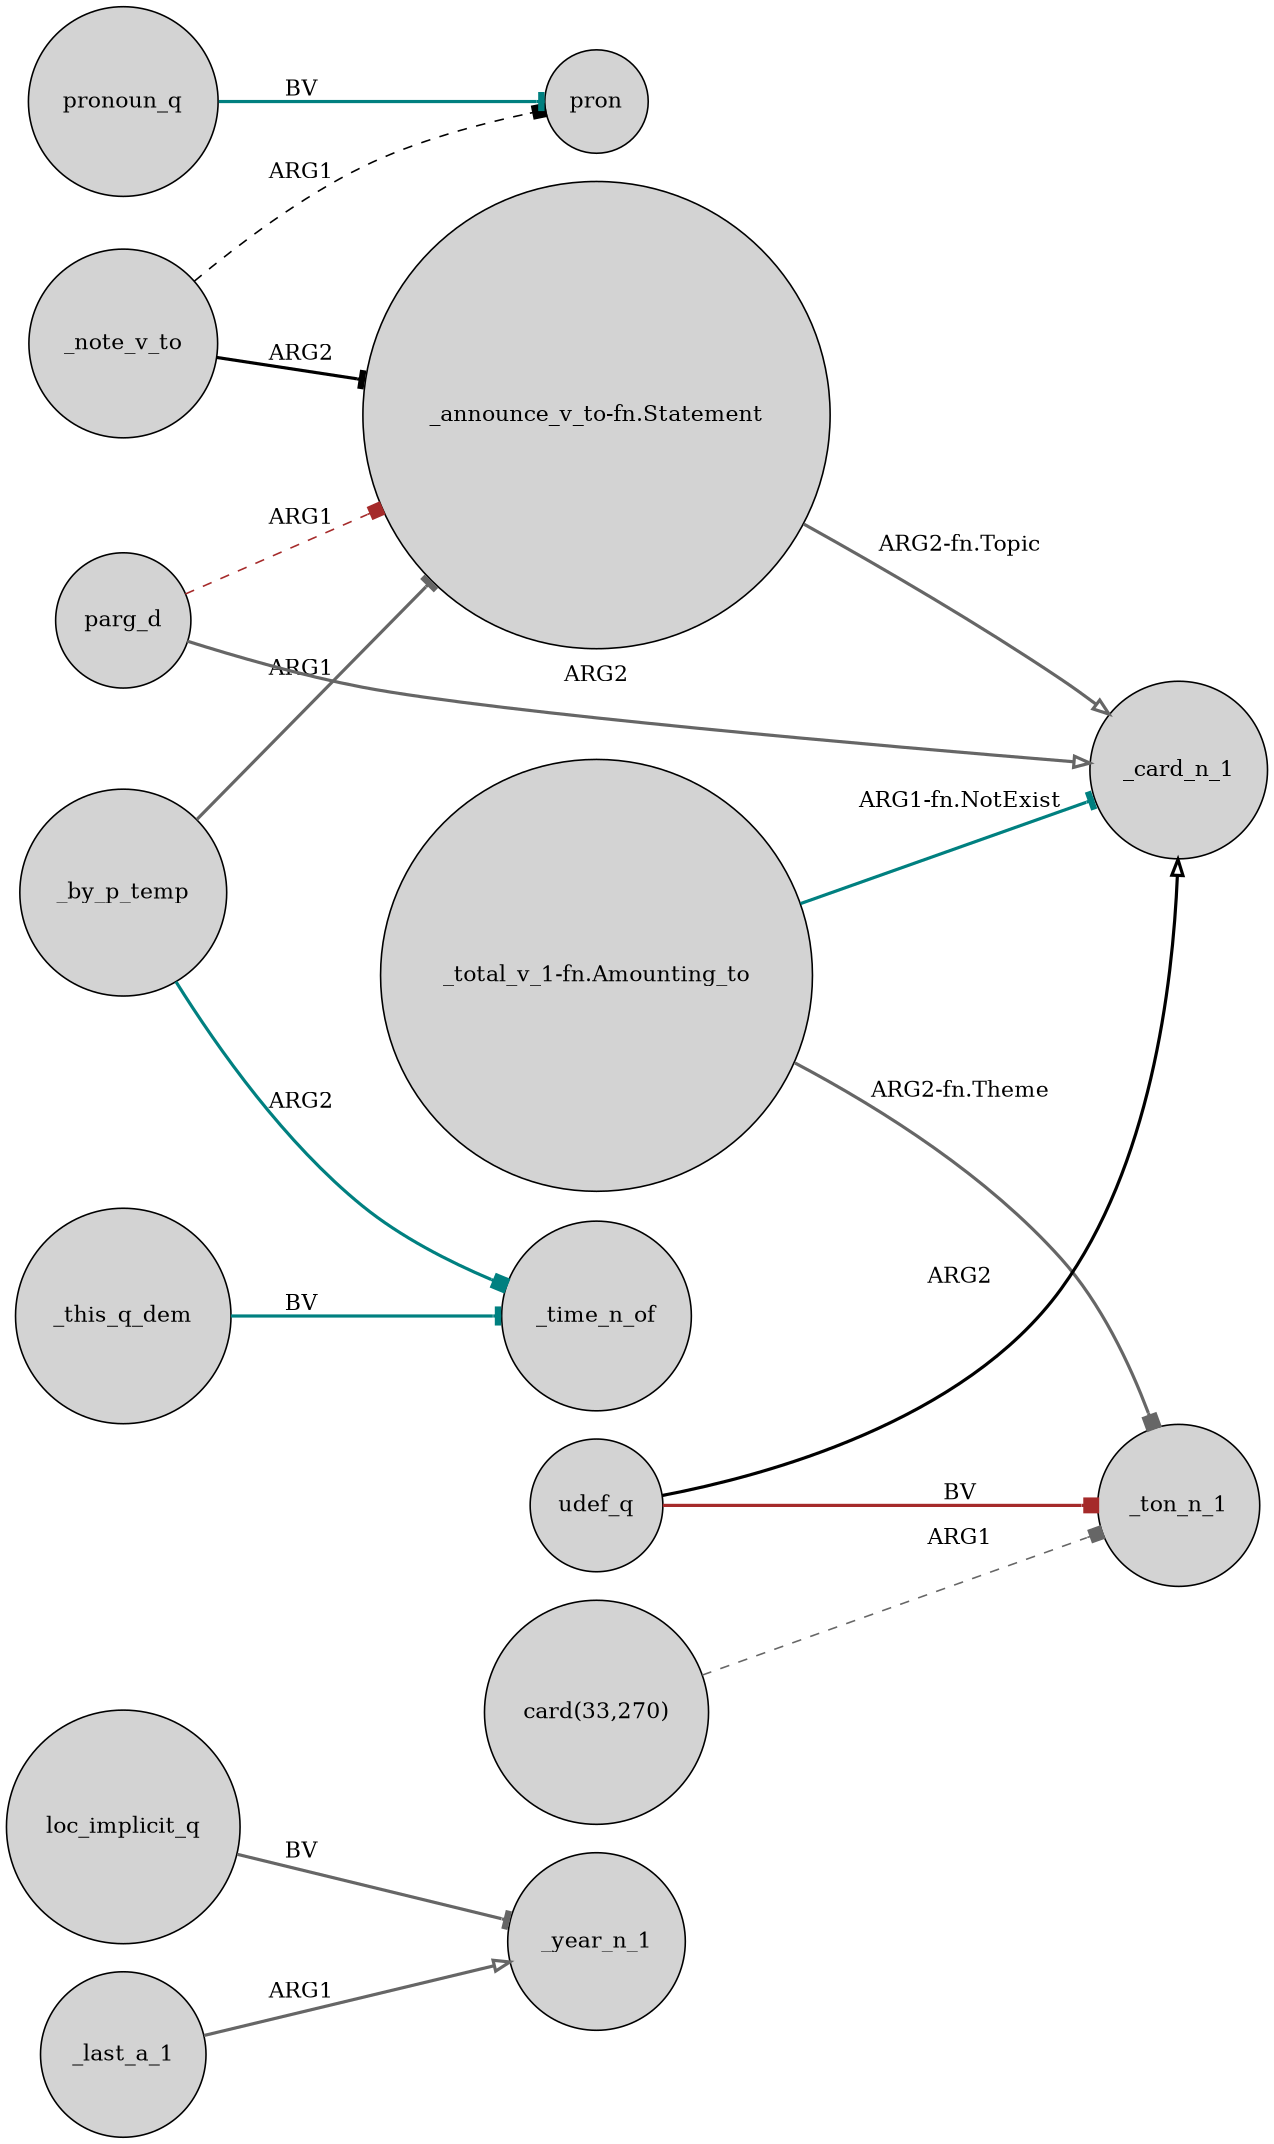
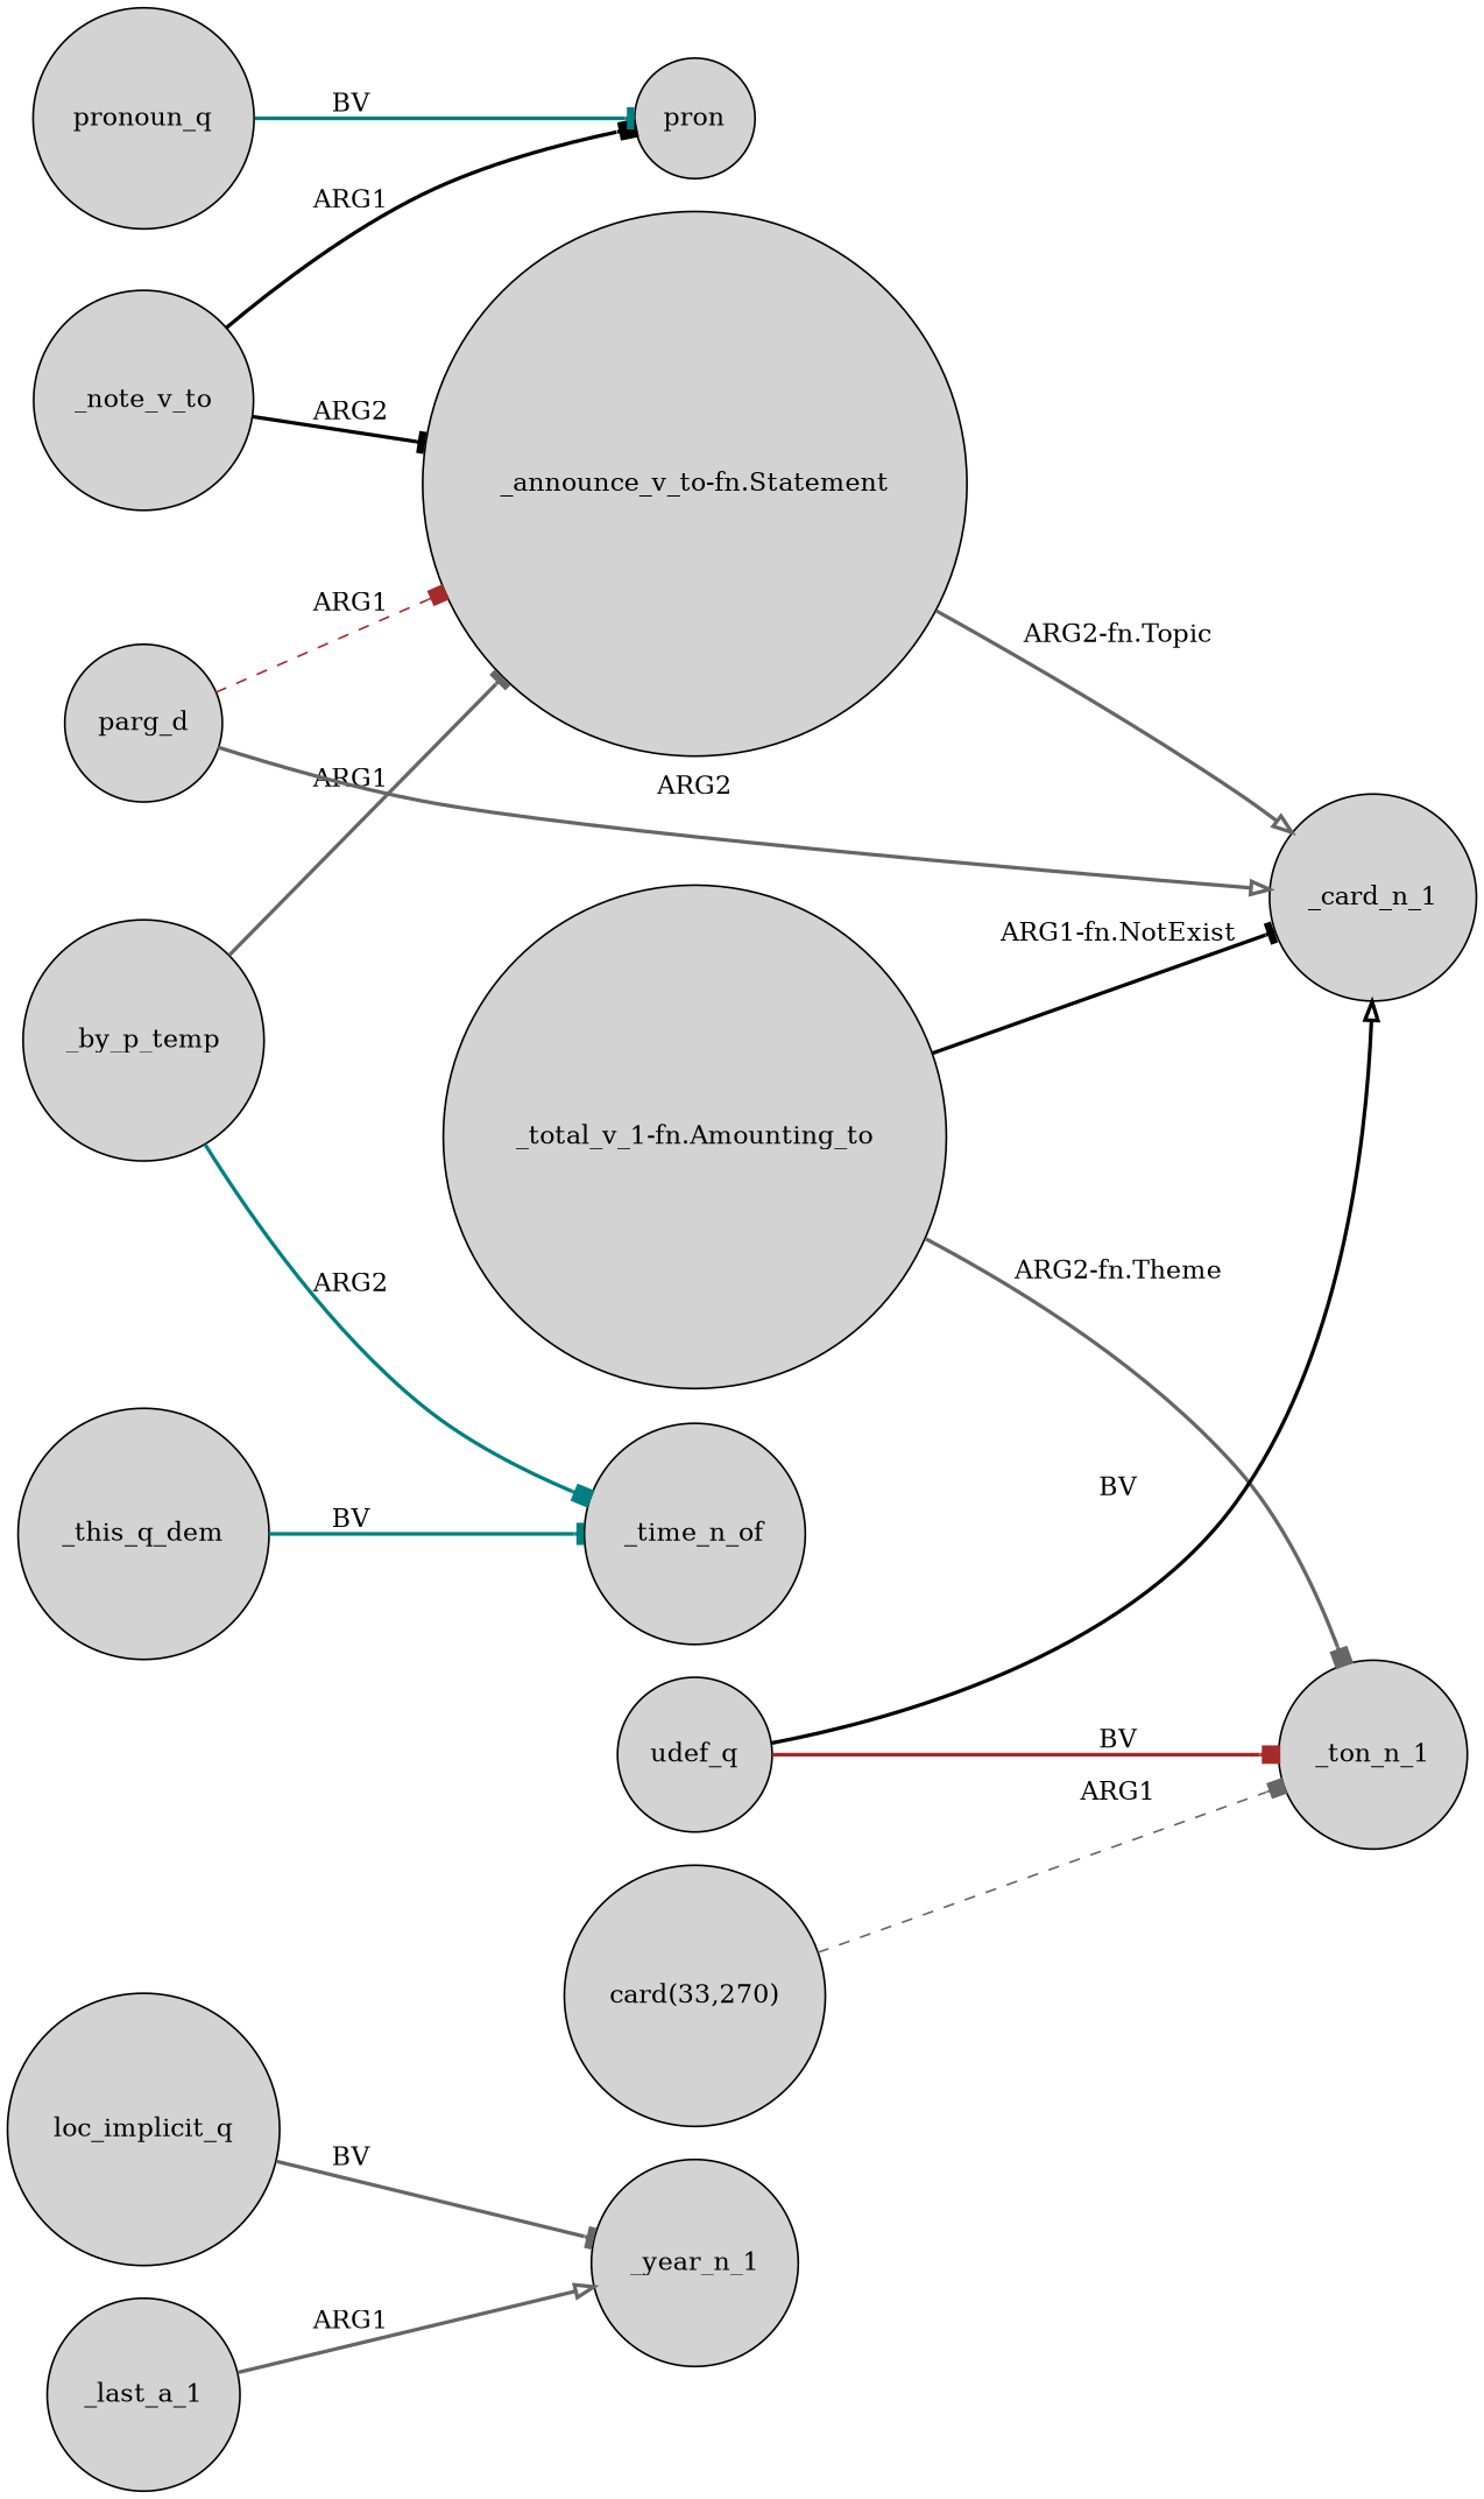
  digraph {
    rankdir=LR
    node [shape=circle style=filled]
    edge [arrowhead=tee color=gray40 style=bold]
    n1 [label=loc_implicit_q]
    _year_n_1
    _note_v_to
    "_announce_v_to-fn.Statement"
    pron
    _by_p_temp
    _time_n_of
    n8 [label=_card_n_1]
    "card(33,270)"
    _ton_n_1
    parg_d
    _this_q_dem
    pronoun_q
    "_total_v_1-fn.Amounting_to"
    _last_a_1
    udef_q
    n1 -> _year_n_1 [label=BV]
    _note_v_to -> "_announce_v_to-fn.Statement" [color=black label=ARG2]
-   _note_v_to -> pron [arrowhead=box color=black label=ARG1 style=dashed]
+   _note_v_to -> pron [arrowhead=box color=black label=ARG1]
    "_announce_v_to-fn.Statement" -> n8 [arrowhead=onormal label="ARG2-fn.Topic"]
    _by_p_temp -> "_announce_v_to-fn.Statement" [label=ARG1]
    _by_p_temp -> _time_n_of [arrowhead=box color=teal label=ARG2]
    "card(33,270)" -> _ton_n_1 [arrowhead=box label=ARG1 style=dashed]
    parg_d -> "_announce_v_to-fn.Statement" [arrowhead=box color=brown label=ARG1 style=dashed]
    parg_d -> n8 [arrowhead=onormal label=ARG2]
    _this_q_dem -> _time_n_of [color=teal label=BV]
    pronoun_q -> pron [color=teal label=BV]
-   "_total_v_1-fn.Amounting_to" -> n8 [color=teal label="ARG1-fn.NotExist"]
+   "_total_v_1-fn.Amounting_to" -> n8 [color=black label="ARG1-fn.NotExist"]
    "_total_v_1-fn.Amounting_to" -> _ton_n_1 [arrowhead=box label="ARG2-fn.Theme"]
    _last_a_1 -> _year_n_1 [arrowhead=onormal label=ARG1]
-   udef_q -> n8 [arrowhead=onormal color=black label=ARG2]
+   udef_q -> n8 [arrowhead=onormal color=black label=BV]
    udef_q -> _ton_n_1 [arrowhead=box color=brown label=BV]
  }
